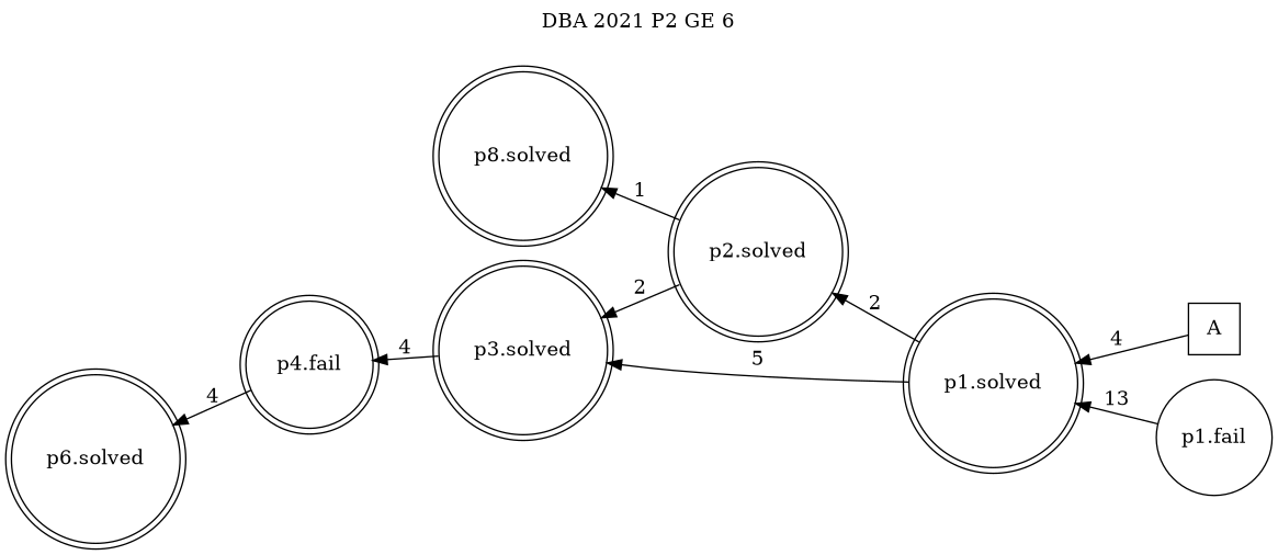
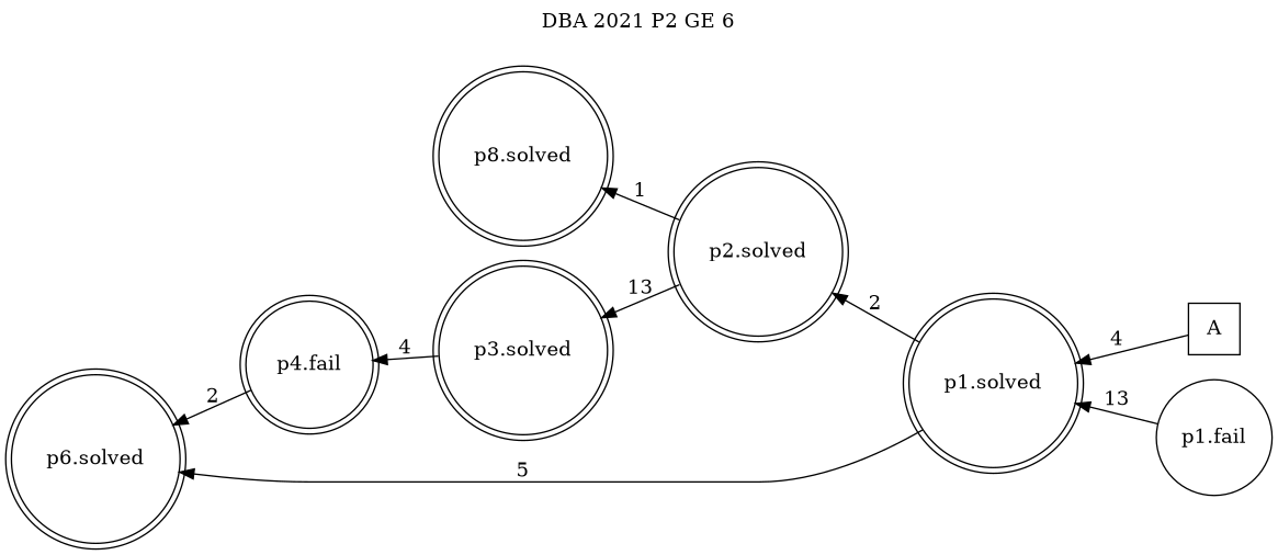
  digraph {
    label=" DBA 2021 P2 GE 6 "
    labelloc=tl
    rankdir=RL
    node [shape=doublecircle]
    n1 [label=A shape=square]
    n2 [label="p1.solved"]
    n3 [label="p1.fail" shape=circle]
    n4 [label="p2.solved"]
    n5 [label="p3.solved"]
    n6 [label="p8.solved"]
    n7 [label="p4.fail"]
    n8 [label="p6.solved"]
    n1 -> n2 [label=4]
    n2 -> n4 [label=2]
-   n2 -> n5 [label=5]
+   n2 -> n8 [label=5]
    n3 -> n2 [label=13]
-   n4 -> n5 [label=2]
+   n4 -> n5 [label=13]
    n4 -> n6 [label=1]
    n5 -> n7 [label=4]
-   n7 -> n8 [label=4]
+   n7 -> n8 [label=2]
  }
